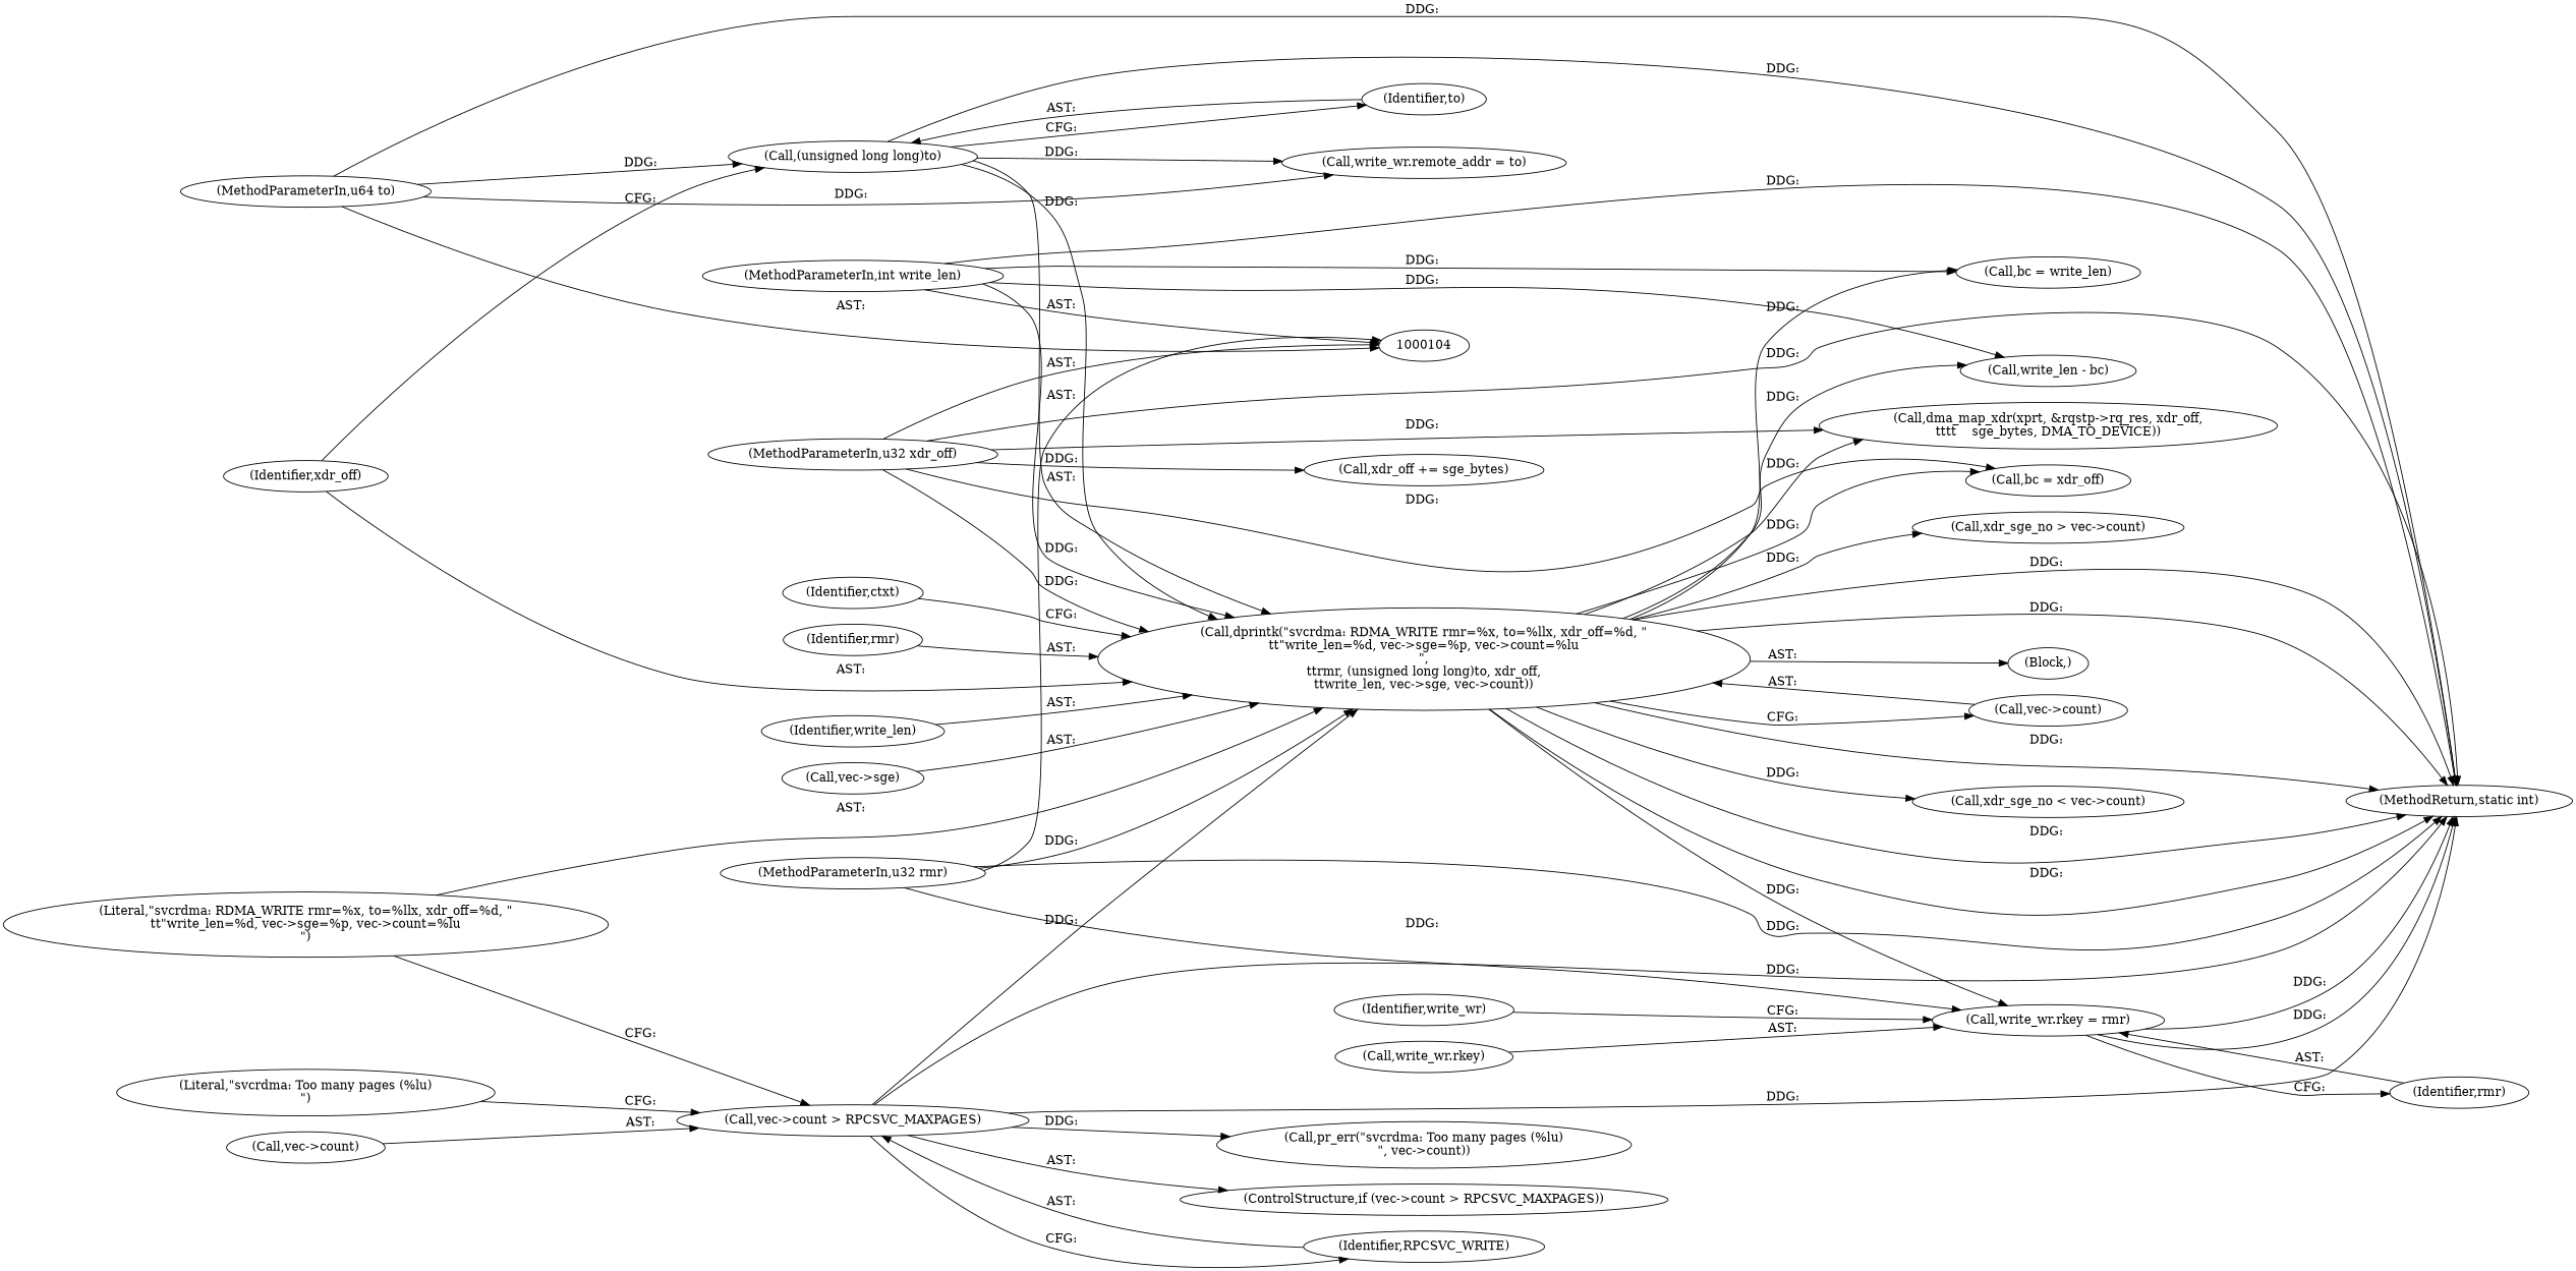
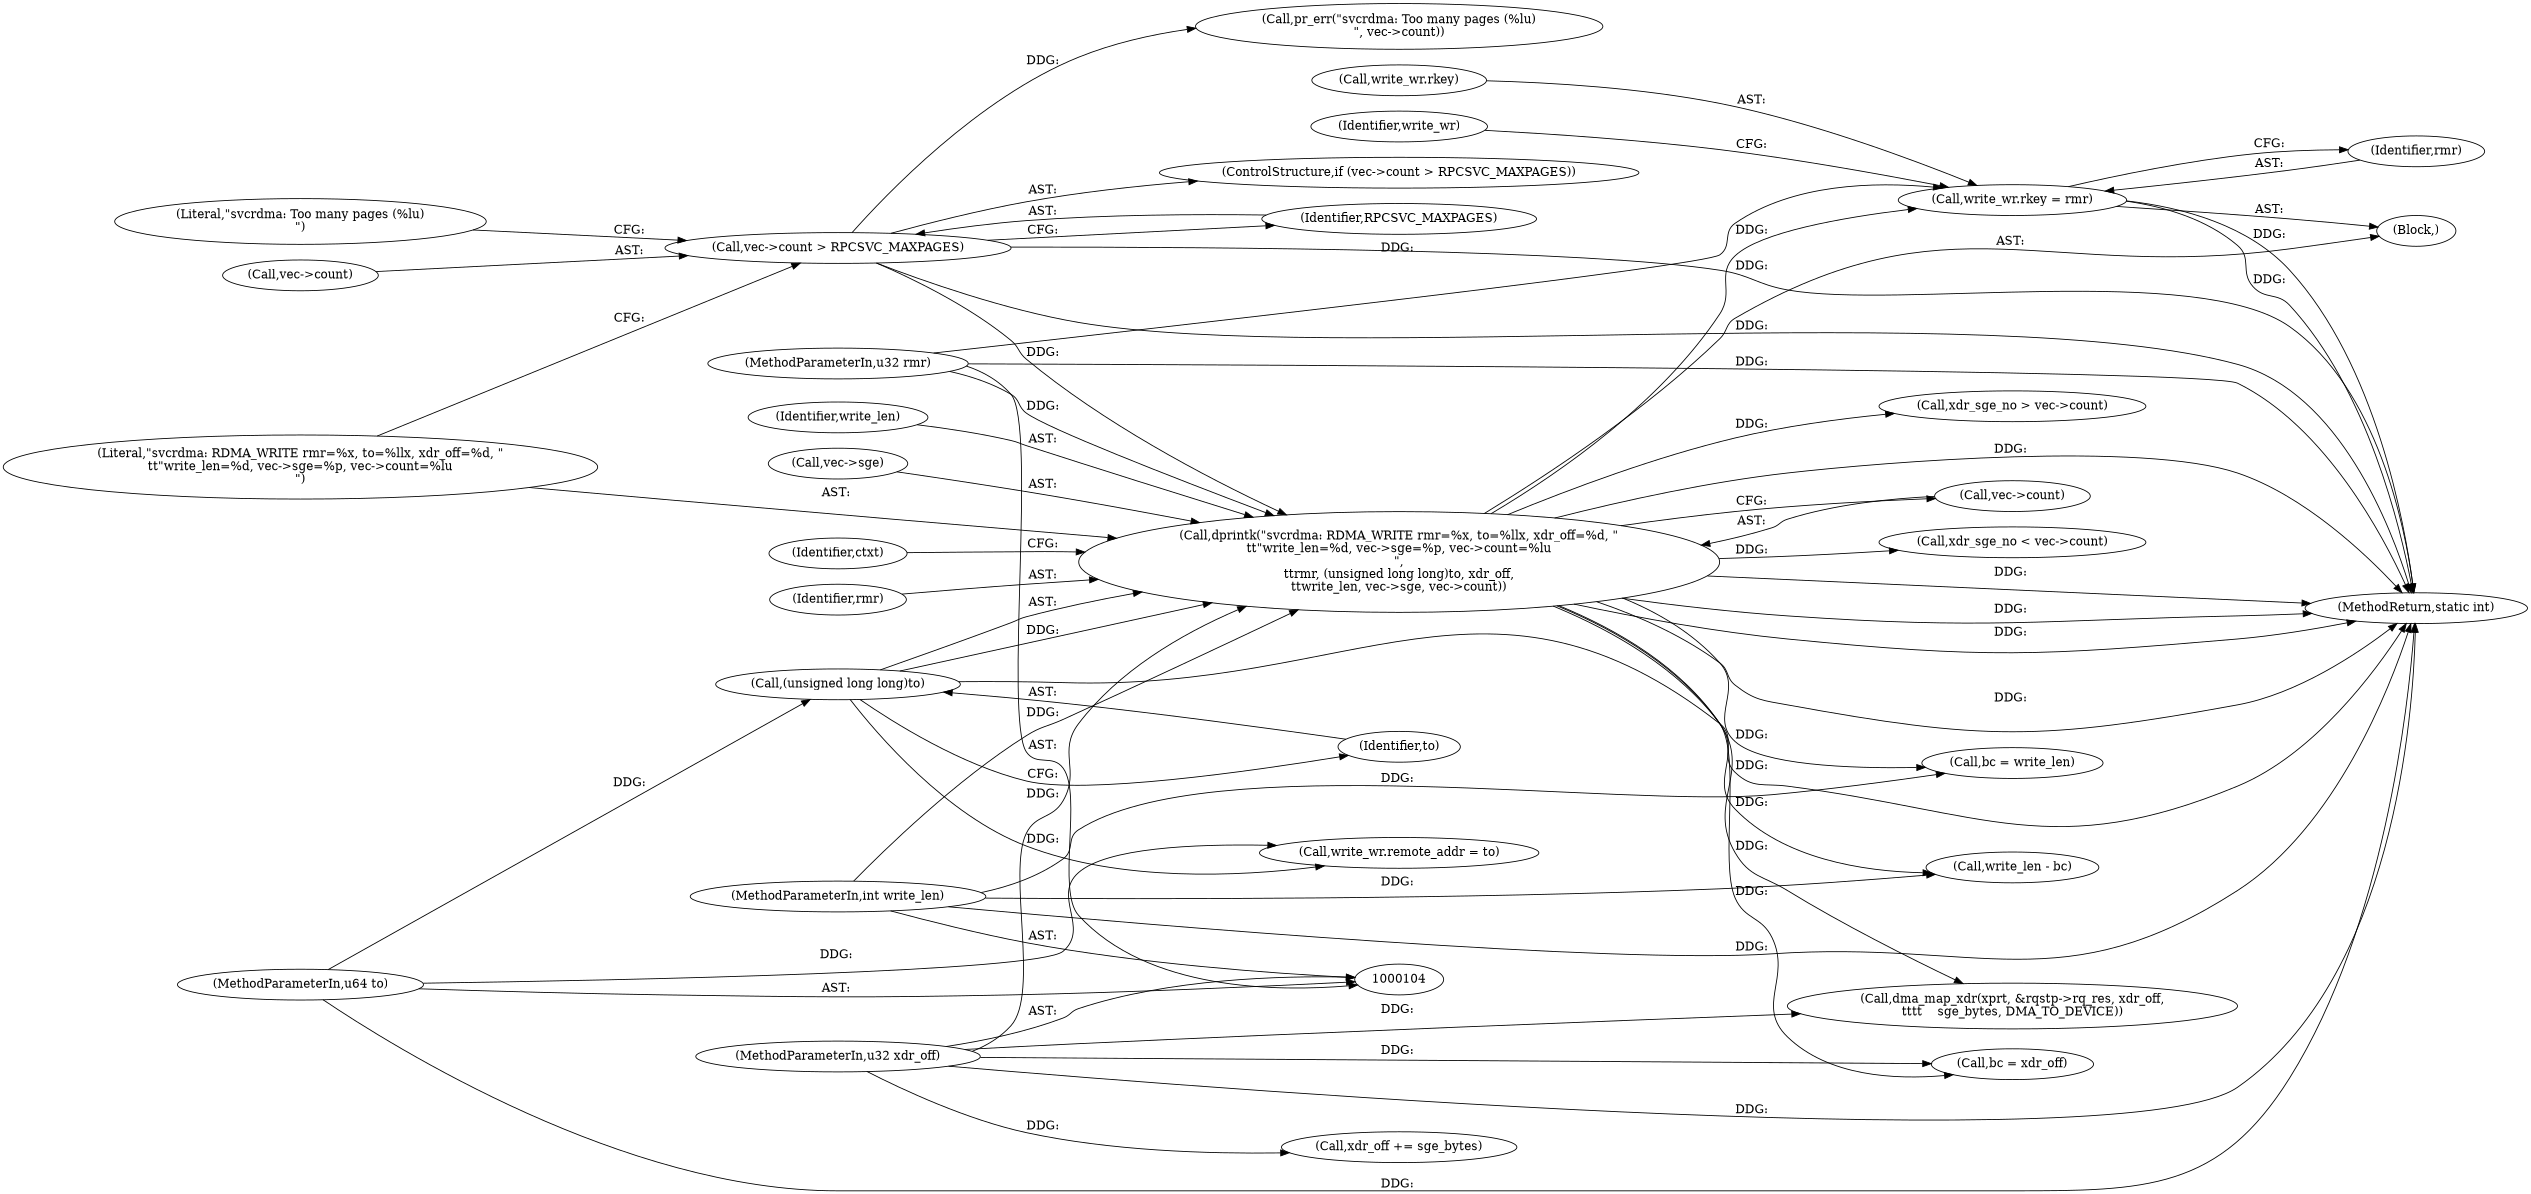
  digraph {
    rankdir=LR
    n1 [label="(Call,write_wr.rkey = rmr)"]
    n2 [label="(Identifier,rmr)"]
    n3 [label="(MethodReturn,static int)"]
    n4 [label="(Block,)"]
    n5 [label="(Call,dprintk(\"svcrdma: RDMA_WRITE rmr=%x, to=%llx, xdr_off=%d, \"\n\t\t\"write_len=%d, vec->sge=%p, vec->count=%lu\n\",\n\t\trmr, (unsigned long long)to, xdr_off,\n\t\twrite_len, vec->sge, vec->count))"]
    n6 [label="(Call,vec->count)"]
    n7 [label="(Call,xdr_sge_no < vec->count)"]
    n8 [label="(Call,bc = write_len)"]
    n9 [label="(Call,dma_map_xdr(xprt, &rqstp->rq_res, xdr_off,\n\t\t\t\t    sge_bytes, DMA_TO_DEVICE))"]
    n10 [label="(Call,bc = xdr_off)"]
    n11 [label="(Call,xdr_sge_no > vec->count)"]
    n12 [label="(Call,write_len - bc)"]
    n13 [label="(MethodParameterIn,u32 rmr)"]
    1000104
    n15 [label="(Call,(unsigned long long)to)"]
    n16 [label="(Call,write_wr.remote_addr = to)"]
    n17 [label="(Identifier,to)"]
    n18 [label="(MethodParameterIn,u64 to)"]
    n19 [label="(MethodParameterIn,u32 xdr_off)"]
    n20 [label="(Call,xdr_off += sge_bytes)"]
    n21 [label="(MethodParameterIn,int write_len)"]
    n22 [label="(Call,vec->count > RPCSVC_MAXPAGES)"]
-   n23 [label="(Identifier,RPCSVC_WRITE)"]
+   n23 [label="(Identifier,RPCSVC_MAXPAGES)"]
    n24 [label="(Call,pr_err(\"svcrdma: Too many pages (%lu)\n\", vec->count))"]
    n25 [label="(ControlStructure,if (vec->count > RPCSVC_MAXPAGES))"]
-   n26 [label="(Identifier,xdr_off)"]
    n27 [label="(Call,vec->count)"]
    n28 [label="(Call,write_wr.rkey)"]
    n29 [label="(Literal,\"svcrdma: RDMA_WRITE rmr=%x, to=%llx, xdr_off=%d, \"\n\t\t\"write_len=%d, vec->sge=%p, vec->count=%lu\n\")"]
    n30 [label="(Identifier,ctxt)"]
    n31 [label="(Identifier,rmr)"]
    n32 [label="(Identifier,write_wr)"]
    n33 [label="(Identifier,write_len)"]
    n34 [label="(Literal,\"svcrdma: Too many pages (%lu)\n\")"]
    n35 [label="(Call,vec->sge)"]
    n1 -> n2 [label="CFG: "]
    n1 -> n3 [label="DDG: "]
    n1 -> n3 [label="DDG: "]
+   n1 -> n4 [label="AST: "]
    n2 -> n1 [label="AST: "]
    n5 -> n1 [label="DDG: "]
    n5 -> n3 [label="DDG: "]
    n5 -> n3 [label="DDG: "]
    n5 -> n3 [label="DDG: "]
    n5 -> n3 [label="DDG: "]
    n5 -> n3 [label="DDG: "]
    n5 -> n4 [label="AST: "]
    n5 -> n6 [label="CFG: "]
    n5 -> n7 [label="DDG: "]
    n5 -> n8 [label="DDG: "]
    n5 -> n9 [label="DDG: "]
    n5 -> n10 [label="DDG: "]
    n5 -> n11 [label="DDG: "]
    n5 -> n12 [label="DDG: "]
    n6 -> n5 [label="AST: "]
    n13 -> n1 [label="DDG: "]
    n13 -> n3 [label="DDG: "]
    n13 -> n5 [label="DDG: "]
    n13 -> 1000104 [label="AST: "]
    n15 -> n3 [label="DDG: "]
    n15 -> n5 [label="AST: "]
    n15 -> n5 [label="DDG: "]
    n15 -> n16 [label="DDG: "]
    n15 -> n17 [label="CFG: "]
    n17 -> n15 [label="AST: "]
    n18 -> n3 [label="DDG: "]
    n18 -> 1000104 [label="AST: "]
    n18 -> n15 [label="DDG: "]
    n18 -> n16 [label="DDG: "]
    n19 -> n3 [label="DDG: "]
    n19 -> n5 [label="DDG: "]
    n19 -> n9 [label="DDG: "]
    n19 -> n10 [label="DDG: "]
    n19 -> 1000104 [label="AST: "]
    n19 -> n20 [label="DDG: "]
    n21 -> n3 [label="DDG: "]
    n21 -> n5 [label="DDG: "]
    n21 -> n8 [label="DDG: "]
    n21 -> n12 [label="DDG: "]
    n21 -> 1000104 [label="AST: "]
    n22 -> n3 [label="DDG: "]
    n22 -> n3 [label="DDG: "]
    n22 -> n5 [label="DDG: "]
    n22 -> n23 [label="CFG: "]
    n22 -> n24 [label="DDG: "]
    n22 -> n25 [label="AST: "]
    n23 -> n22 [label="AST: "]
-   n26 -> n5 [label="AST: "]
-   n26 -> n15 [label="CFG: "]
    n27 -> n22 [label="AST: "]
    n28 -> n1 [label="AST: "]
    n29 -> n5 [label="AST: "]
    n29 -> n22 [label="CFG: "]
    n30 -> n5 [label="CFG: "]
    n31 -> n5 [label="AST: "]
    n32 -> n1 [label="CFG: "]
    n33 -> n5 [label="AST: "]
    n34 -> n22 [label="CFG: "]
    n35 -> n5 [label="AST: "]
  }
